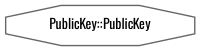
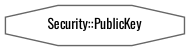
  digraph {
    rankdir=LR
    fontname=Oswald
-   n1 [color=gray40 fillcolor=white fontname=Oswald fontsize=10 height=0.2 label="PublicKey::PublicKey" shape=octagon style=filled width=0.4]
+   n1 [color=gray40 fillcolor=white fontname=Oswald fontsize=10 height=0.2 label="Security::PublicKey" shape=octagon style=filled width=0.4]
  }
